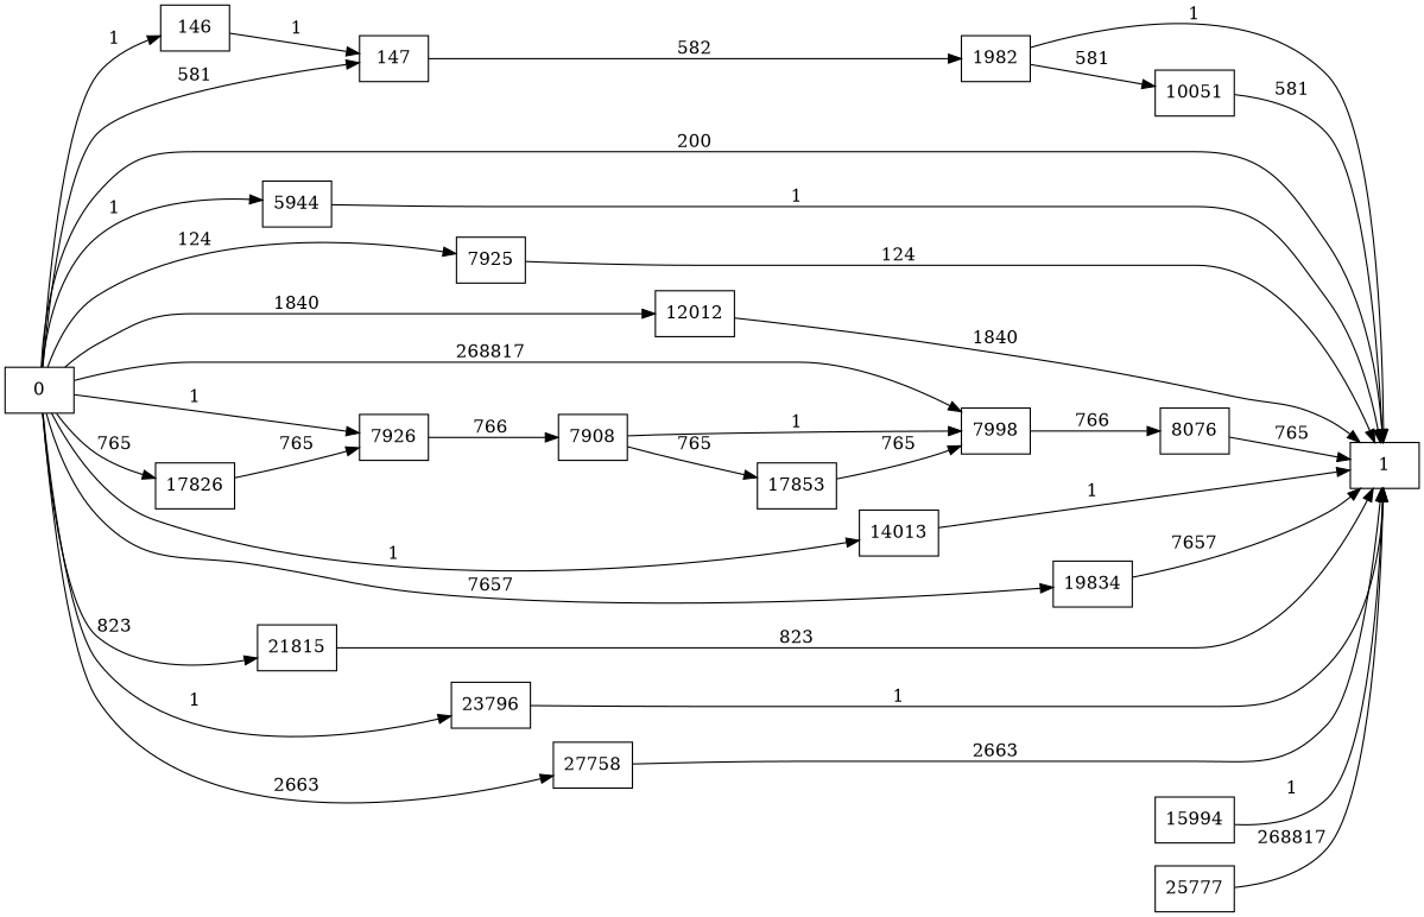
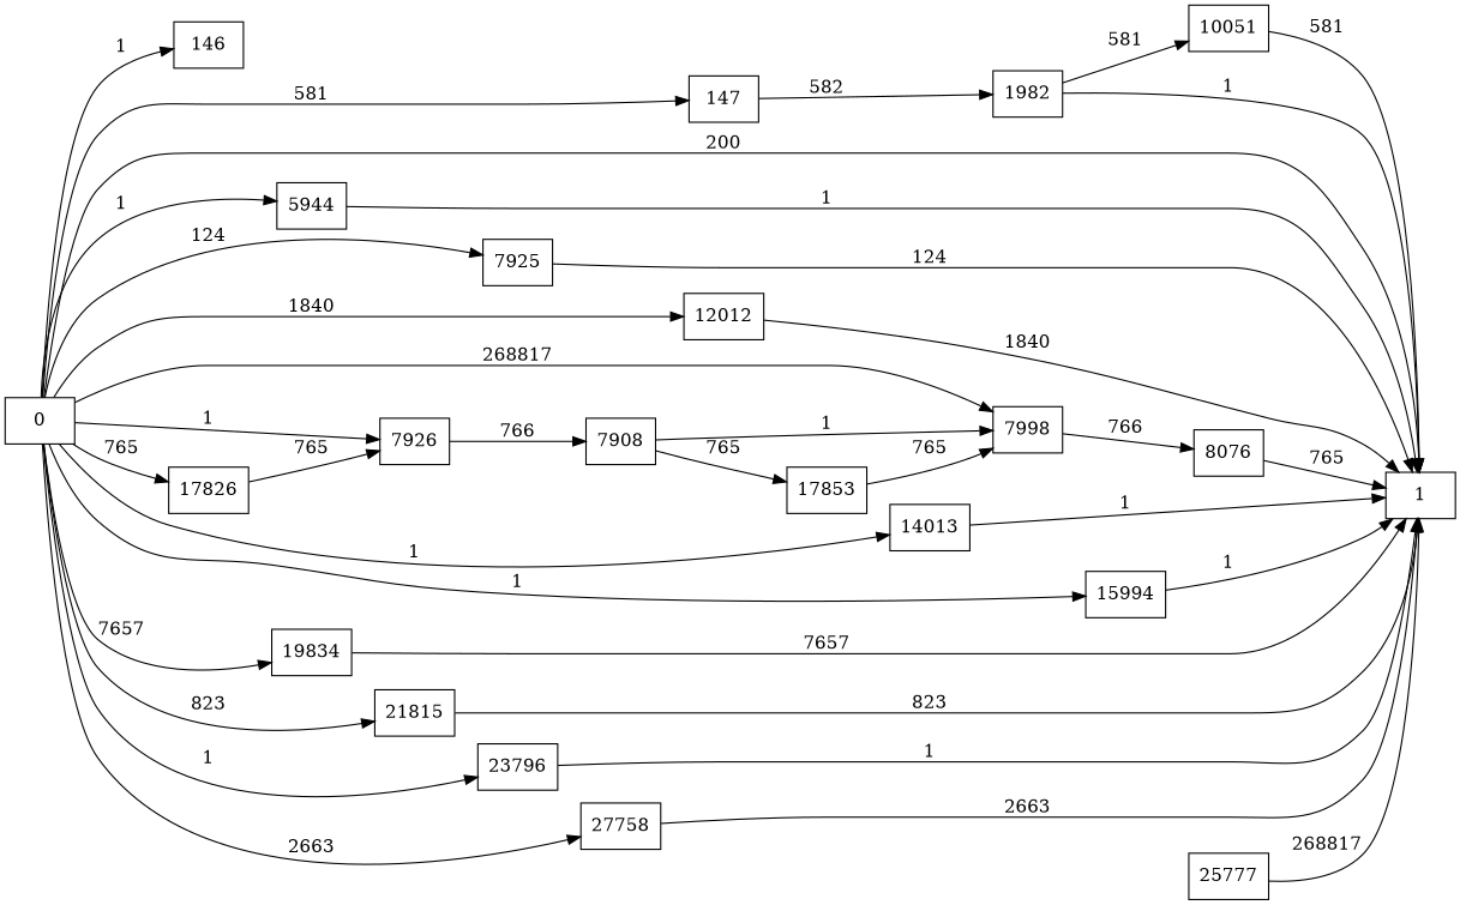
  digraph {
    rankdir=LR
    node [shape=rectangle]
    146
    147
    1982
    1
    10051
    5944
    7925
    n8 [label=7908]
    7926
    7998
    17853
    8076
    n13 [label=12012]
    14013
    15994
    17826
    19834
    21815
    23796
    25777
    27758
    0
-   146 -> 147 [label=1]
    147 -> 1982 [label=582]
    1982 -> 1 [label=1]
    1982 -> 10051 [label=581]
    10051 -> 1 [label=581]
    5944 -> 1 [label=1]
    7925 -> 1 [label=124]
    n8 -> 7998 [label=1]
    n8 -> 17853 [label=765]
    7926 -> n8 [label=766]
    7998 -> 8076 [label=766]
    17853 -> 7998 [label=765]
    8076 -> 1 [label=765]
    n13 -> 1 [label=1840]
    14013 -> 1 [label=1]
    15994 -> 1 [label=1]
    17826 -> 7926 [label=765]
    19834 -> 1 [label=7657]
    21815 -> 1 [label=823]
    23796 -> 1 [label=1]
    25777 -> 1 [label=268817]
    27758 -> 1 [label=2663]
    0 -> 146 [label=1]
    0 -> 147 [label=581]
    0 -> 1 [label=200]
    0 -> 5944 [label=1]
    0 -> 7925 [label=124]
    0 -> 7926 [label=1]
    0 -> 7998 [label=268817]
    0 -> n13 [label=1840]
    0 -> 14013 [label=1]
+   0 -> 15994 [label=1]
    0 -> 17826 [label=765]
    0 -> 19834 [label=7657]
    0 -> 21815 [label=823]
    0 -> 23796 [label=1]
    0 -> 27758 [label=2663]
  }
